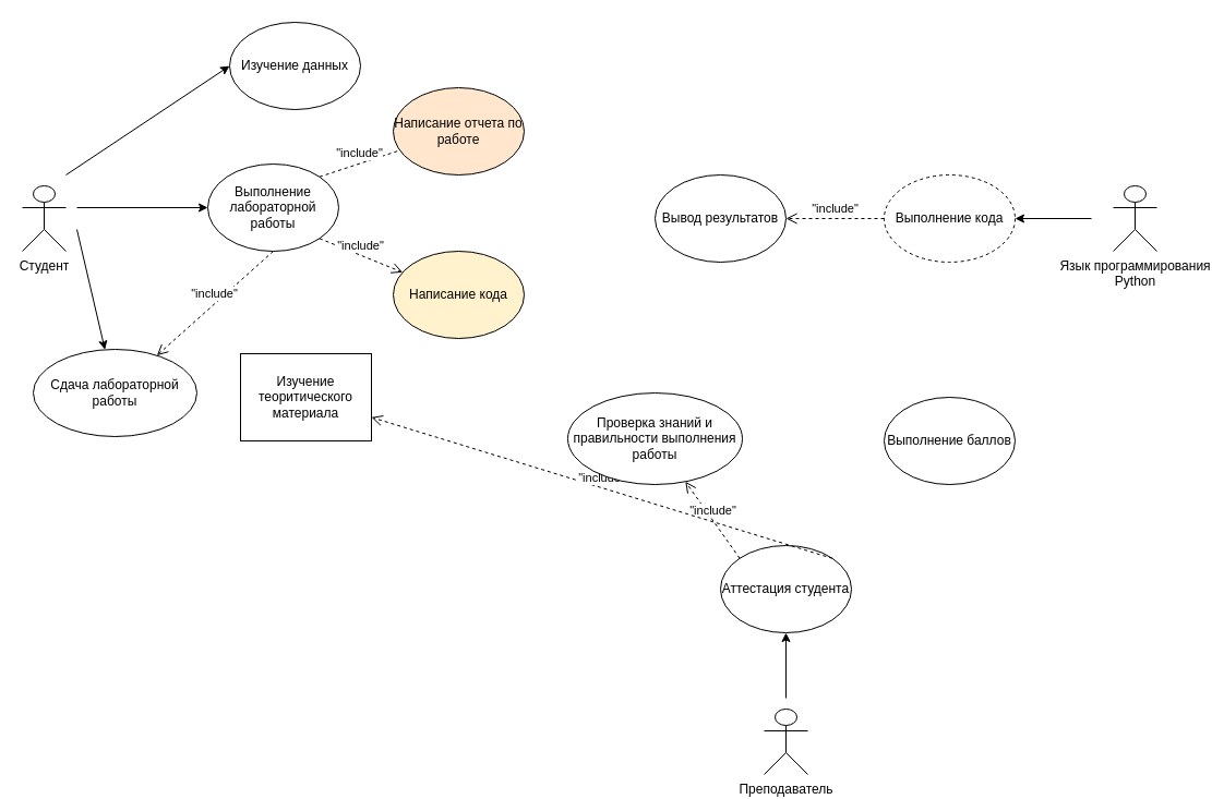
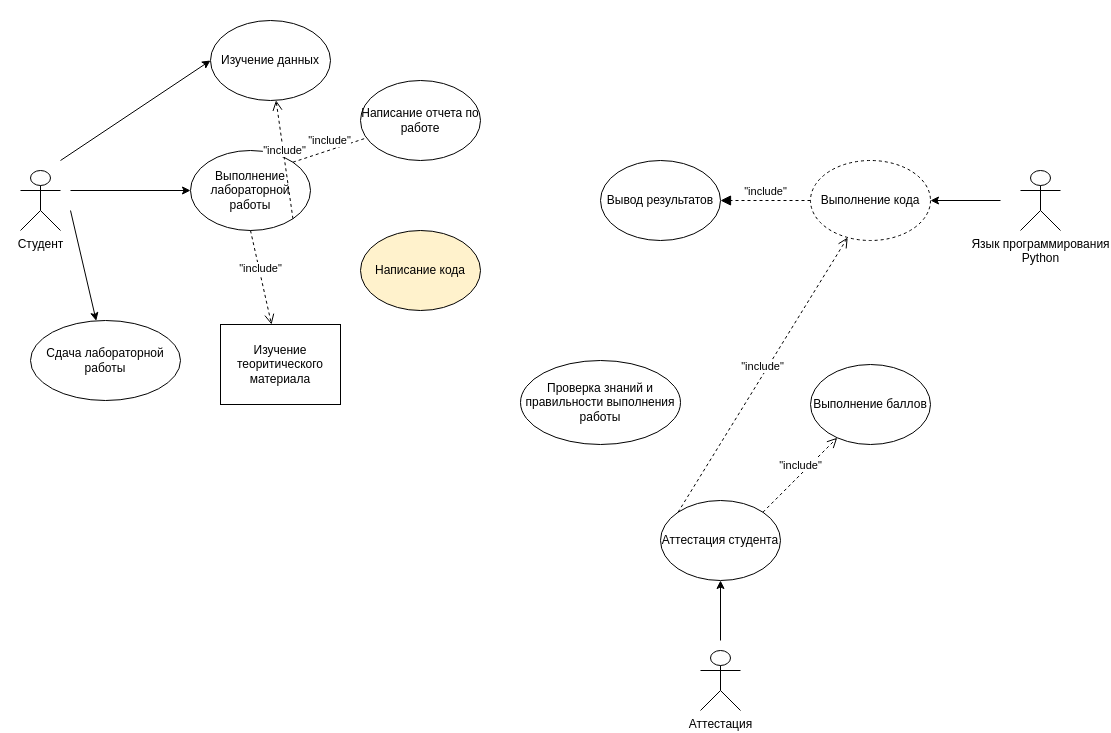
  <mxCell id="0" />
  <mxCell id="1" parent="0" />
  <mxCell id="2" value="Студент" style="shape=umlActor;verticalLabelPosition=bottom;verticalAlign=top;html=1;outlineConnect=0;" parent="1" vertex="1"><mxGeometry x="20" y="170" width="40" height="60" as="geometry" /></mxCell>
  <mxCell id="3" value="Язык программирования&lt;div&gt;Python&lt;/div&gt;" style="shape=umlActor;verticalLabelPosition=bottom;verticalAlign=top;html=1;outlineConnect=0;" parent="1" vertex="1"><mxGeometry x="1020" y="170" width="40" height="60" as="geometry" /></mxCell>
  <mxCell id="4" value="" style="endArrow=classic;html=1;rounded=0;entryX=0;entryY=0.5;entryDx=0;entryDy=0;" parent="1" target="5" edge="1"><mxGeometry width="50" height="50" relative="1" as="geometry"><mxPoint x="60" y="160" as="sourcePoint" /><mxPoint x="170" y="80" as="targetPoint" /></mxGeometry></mxCell>
  <mxCell id="5" value="Изучение данных" style="ellipse;whiteSpace=wrap;html=1;" parent="1" vertex="1"><mxGeometry x="210" y="20" width="120" height="80" as="geometry" /></mxCell>
  <mxCell id="6" value="" style="endArrow=classic;html=1;rounded=0;" parent="1" target="7" edge="1"><mxGeometry width="50" height="50" relative="1" as="geometry"><mxPoint x="70" y="190" as="sourcePoint" /><mxPoint x="250" y="190" as="targetPoint" /></mxGeometry></mxCell>
  <mxCell id="7" value="Выполнение лабораторной работы" style="ellipse;whiteSpace=wrap;html=1;" parent="1" vertex="1"><mxGeometry x="190" y="150" width="120" height="80" as="geometry" /></mxCell>
- <mxCell id="8" value="&quot;include&quot;" style="html=1;verticalAlign=bottom;endArrow=open;dashed=1;endSize=8;curved=0;rounded=0;exitX=1;exitY=1;exitDx=0;exitDy=0;" parent="1" source="7" target="10" edge="1"><mxGeometry relative="1" as="geometry"><mxPoint x="420" y="380" as="sourcePoint" /><mxPoint x="390" y="300" as="targetPoint" /></mxGeometry></mxCell>
+ <mxCell id="8" value="&quot;include&quot;" style="html=1;verticalAlign=bottom;endArrow=open;dashed=1;endSize=8;curved=0;rounded=0;exitX=1;exitY=1;exitDx=0;exitDy=0;" parent="1" source="7" target="5" edge="1"><mxGeometry relative="1" as="geometry"><mxPoint x="420" y="380" as="sourcePoint" /><mxPoint x="390" y="300" as="targetPoint" /></mxGeometry></mxCell>
  <mxCell id="9" value="&quot;include&quot;" style="html=1;verticalAlign=bottom;endArrow=none;dashed=1;endSize=8;curved=0;rounded=0;exitX=1;exitY=0;exitDx=0;exitDy=0;" parent="1" source="7" target="11" edge="1"><mxGeometry relative="1" as="geometry"><mxPoint x="420" y="380" as="sourcePoint" /><mxPoint x="400" y="130" as="targetPoint" /></mxGeometry></mxCell>
  <mxCell id="10" value="Написание кода" style="ellipse;whiteSpace=wrap;html=1;fillColor=#fff2cc;" parent="1" vertex="1"><mxGeometry x="360" y="230" width="120" height="80" as="geometry" /></mxCell>
- <mxCell id="11" value="Написание отчета по работе" style="ellipse;whiteSpace=wrap;html=1;fillColor=#ffe6cc;" parent="1" vertex="1"><mxGeometry x="360" y="80" width="120" height="80" as="geometry" /></mxCell>
- <mxCell id="12" value="&quot;include&quot;" style="html=1;verticalAlign=bottom;endArrow=open;dashed=1;endSize=8;curved=0;rounded=0;exitX=0.5;exitY=1;exitDx=0;exitDy=0;" parent="1" source="7" target="26" edge="1"><mxGeometry relative="1" as="geometry"><mxPoint x="530" y="380" as="sourcePoint" /><mxPoint x="550" y="350" as="targetPoint" /></mxGeometry></mxCell>
+ <mxCell id="11" value="Написание отчета по работе" style="ellipse;whiteSpace=wrap;html=1;" parent="1" vertex="1"><mxGeometry x="360" y="80" width="120" height="80" as="geometry" /></mxCell>
+ <mxCell id="12" value="&quot;include&quot;" style="html=1;verticalAlign=bottom;endArrow=open;dashed=1;endSize=8;curved=0;rounded=0;exitX=0.5;exitY=1;exitDx=0;exitDy=0;" parent="1" source="7" target="13" edge="1"><mxGeometry relative="1" as="geometry"><mxPoint x="530" y="380" as="sourcePoint" /><mxPoint x="550" y="350" as="targetPoint" /></mxGeometry></mxCell>
  <mxCell id="13" value="Изучение теоритического материала" style="whiteSpace=wrap;html=1;rounded=0;" parent="1" vertex="1"><mxGeometry x="220" y="324" width="120" height="80" as="geometry" /></mxCell>
  <mxCell id="14" value="" style="endArrow=classic;html=1;rounded=0;" parent="1" target="15" edge="1"><mxGeometry width="50" height="50" relative="1" as="geometry"><mxPoint x="1000" y="200" as="sourcePoint" /><mxPoint x="860" y="120" as="targetPoint" /></mxGeometry></mxCell>
  <mxCell id="15" value="Выполнение кода" style="ellipse;whiteSpace=wrap;html=1;dashed=1;" parent="1" vertex="1"><mxGeometry x="810" y="160" width="120" height="80" as="geometry" /></mxCell>
  <mxCell id="16" value="Вывод результатов" style="ellipse;whiteSpace=wrap;html=1;" parent="1" vertex="1"><mxGeometry x="600" y="160" width="120" height="80" as="geometry" /></mxCell>
- <mxCell id="17" value="&quot;include&quot;" style="html=1;verticalAlign=bottom;endArrow=open;dashed=1;endSize=8;curved=0;rounded=0;entryX=1;entryY=0.5;entryDx=0;entryDy=0;exitX=0;exitY=0.5;exitDx=0;exitDy=0;" parent="1" source="15" target="16" edge="1"><mxGeometry relative="1" as="geometry"><mxPoint x="850" y="210" as="sourcePoint" /><mxPoint x="770" y="210" as="targetPoint" /></mxGeometry></mxCell>
- <mxCell id="18" value="Преподаватель" style="shape=umlActor;verticalLabelPosition=bottom;verticalAlign=top;html=1;" parent="1" vertex="1"><mxGeometry x="700" y="650" width="40" height="60" as="geometry" /></mxCell>
+ <mxCell id="17" value="&quot;include&quot;" style="html=1;verticalAlign=bottom;endArrow=block;dashed=1;endSize=8;curved=0;rounded=0;entryX=1;entryY=0.5;entryDx=0;entryDy=0;exitX=0;exitY=0.5;exitDx=0;exitDy=0;" parent="1" source="15" target="16" edge="1"><mxGeometry relative="1" as="geometry"><mxPoint x="850" y="210" as="sourcePoint" /><mxPoint x="770" y="210" as="targetPoint" /></mxGeometry></mxCell>
+ <mxCell id="18" value="Аттестация" style="shape=umlActor;verticalLabelPosition=bottom;verticalAlign=top;html=1;" parent="1" vertex="1"><mxGeometry x="700" y="650" width="40" height="60" as="geometry" /></mxCell>
  <mxCell id="19" value="" style="endArrow=classic;html=1;rounded=0;" parent="1" target="20" edge="1"><mxGeometry width="50" height="50" relative="1" as="geometry"><mxPoint x="720" y="640" as="sourcePoint" /><mxPoint x="670" y="570" as="targetPoint" /></mxGeometry></mxCell>
  <mxCell id="20" value="Аттестация студента" style="ellipse;whiteSpace=wrap;html=1;" parent="1" vertex="1"><mxGeometry x="660" y="500" width="120" height="80" as="geometry" /></mxCell>
- <mxCell id="21" value="&quot;include&quot;" style="html=1;verticalAlign=bottom;endArrow=open;dashed=1;endSize=8;curved=0;rounded=0;exitX=0;exitY=0;exitDx=0;exitDy=0;" parent="1" source="20" target="23" edge="1"><mxGeometry relative="1" as="geometry"><mxPoint x="780" y="450" as="sourcePoint" /><mxPoint x="620" y="430" as="targetPoint" /></mxGeometry></mxCell>
- <mxCell id="22" value="&quot;include&quot;" style="html=1;verticalAlign=bottom;endArrow=open;dashed=1;endSize=8;curved=0;rounded=0;exitX=1;exitY=0;exitDx=0;exitDy=0;" parent="1" source="20" target="13" edge="1"><mxGeometry relative="1" as="geometry"><mxPoint x="780" y="450" as="sourcePoint" /><mxPoint x="840" y="440" as="targetPoint" /></mxGeometry></mxCell>
+ <mxCell id="21" value="&quot;include&quot;" style="html=1;verticalAlign=bottom;endArrow=open;dashed=1;endSize=8;curved=0;rounded=0;exitX=0;exitY=0;exitDx=0;exitDy=0;" parent="1" source="20" target="15" edge="1"><mxGeometry relative="1" as="geometry"><mxPoint x="780" y="450" as="sourcePoint" /><mxPoint x="620" y="430" as="targetPoint" /></mxGeometry></mxCell>
+ <mxCell id="22" value="&quot;include&quot;" style="html=1;verticalAlign=bottom;endArrow=open;dashed=1;endSize=8;curved=0;rounded=0;exitX=1;exitY=0;exitDx=0;exitDy=0;" parent="1" source="20" target="24" edge="1"><mxGeometry relative="1" as="geometry"><mxPoint x="780" y="450" as="sourcePoint" /><mxPoint x="840" y="440" as="targetPoint" /></mxGeometry></mxCell>
  <mxCell id="23" value="Проверка знаний и правильности выполнения работы" style="ellipse;whiteSpace=wrap;html=1;" parent="1" vertex="1"><mxGeometry x="520" y="360" width="160" height="84" as="geometry" /></mxCell>
  <mxCell id="24" value="Выполнение баллов" style="ellipse;whiteSpace=wrap;html=1;" parent="1" vertex="1"><mxGeometry x="810" y="364" width="120" height="80" as="geometry" /></mxCell>
  <mxCell id="25" value="" style="endArrow=classic;html=1;rounded=0;" edge="1" parent="1" target="26"><mxGeometry width="50" height="50" relative="1" as="geometry"><mxPoint x="70" y="210" as="sourcePoint" /><mxPoint x="120" y="360" as="targetPoint" /></mxGeometry></mxCell>
  <mxCell id="26" value="Сдача лабораторной работы" style="ellipse;whiteSpace=wrap;html=1;" vertex="1" parent="1"><mxGeometry x="30" y="320" width="150" height="80" as="geometry" /></mxCell>
